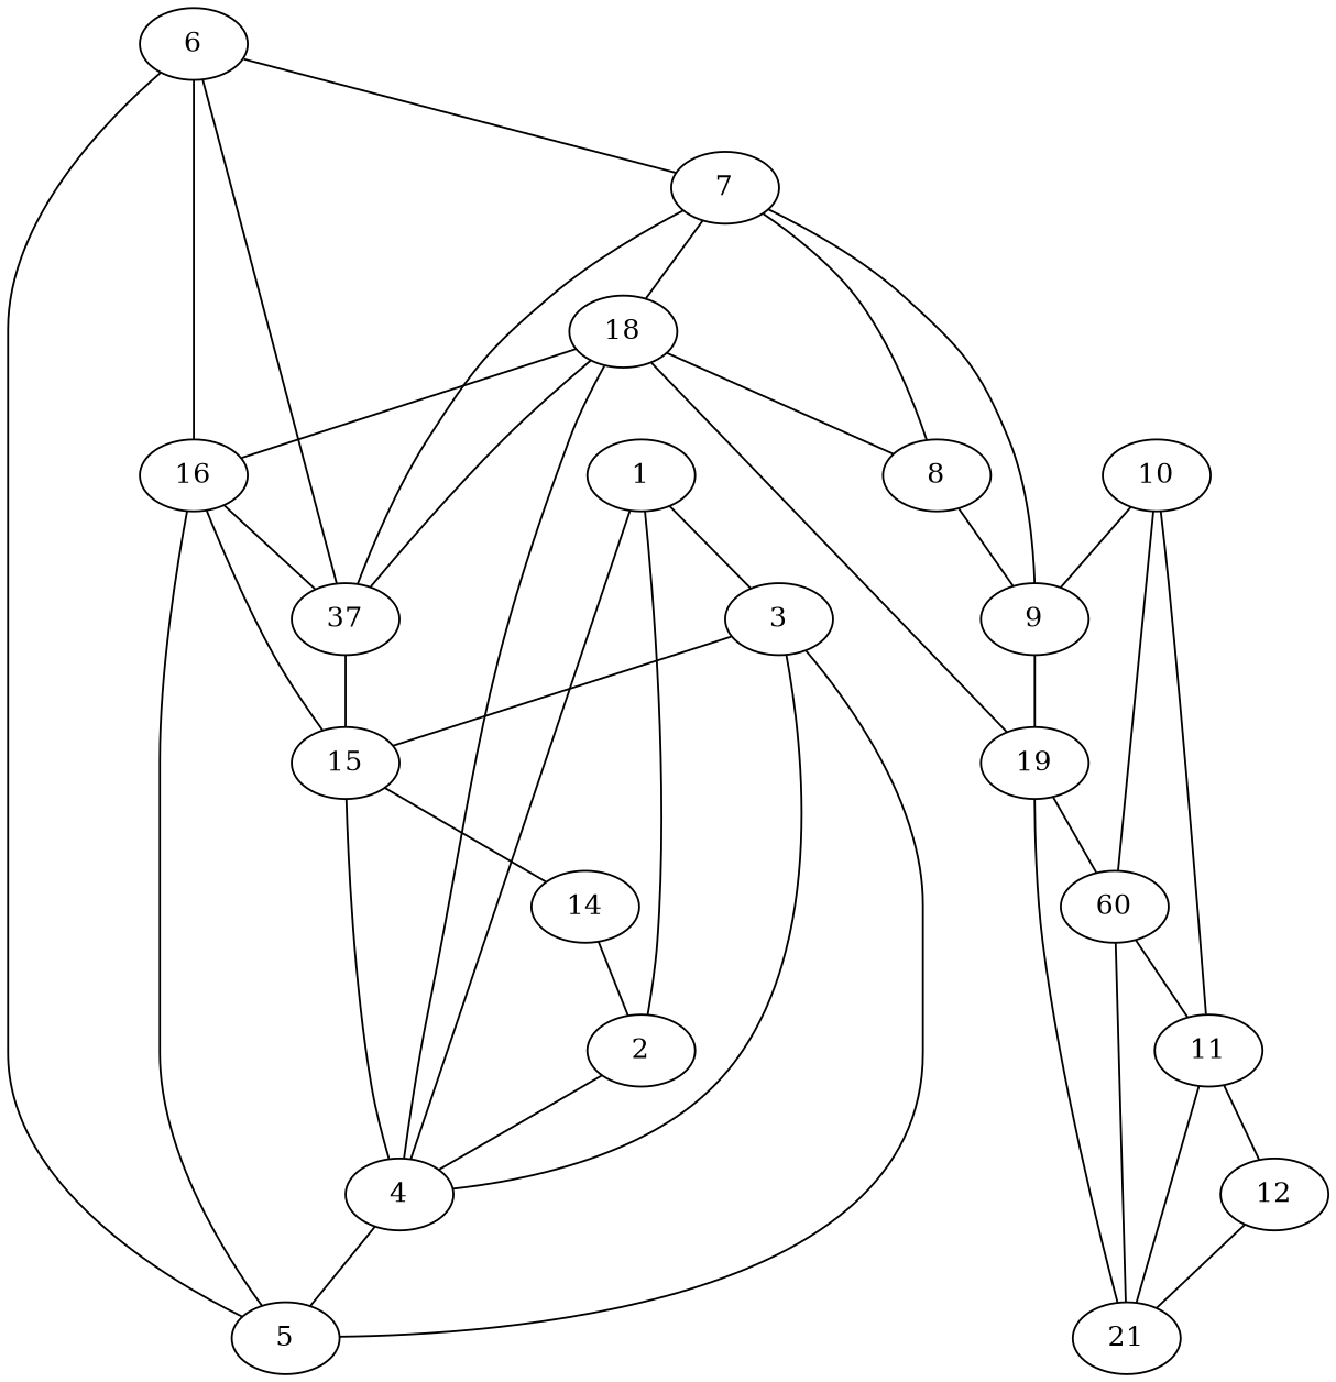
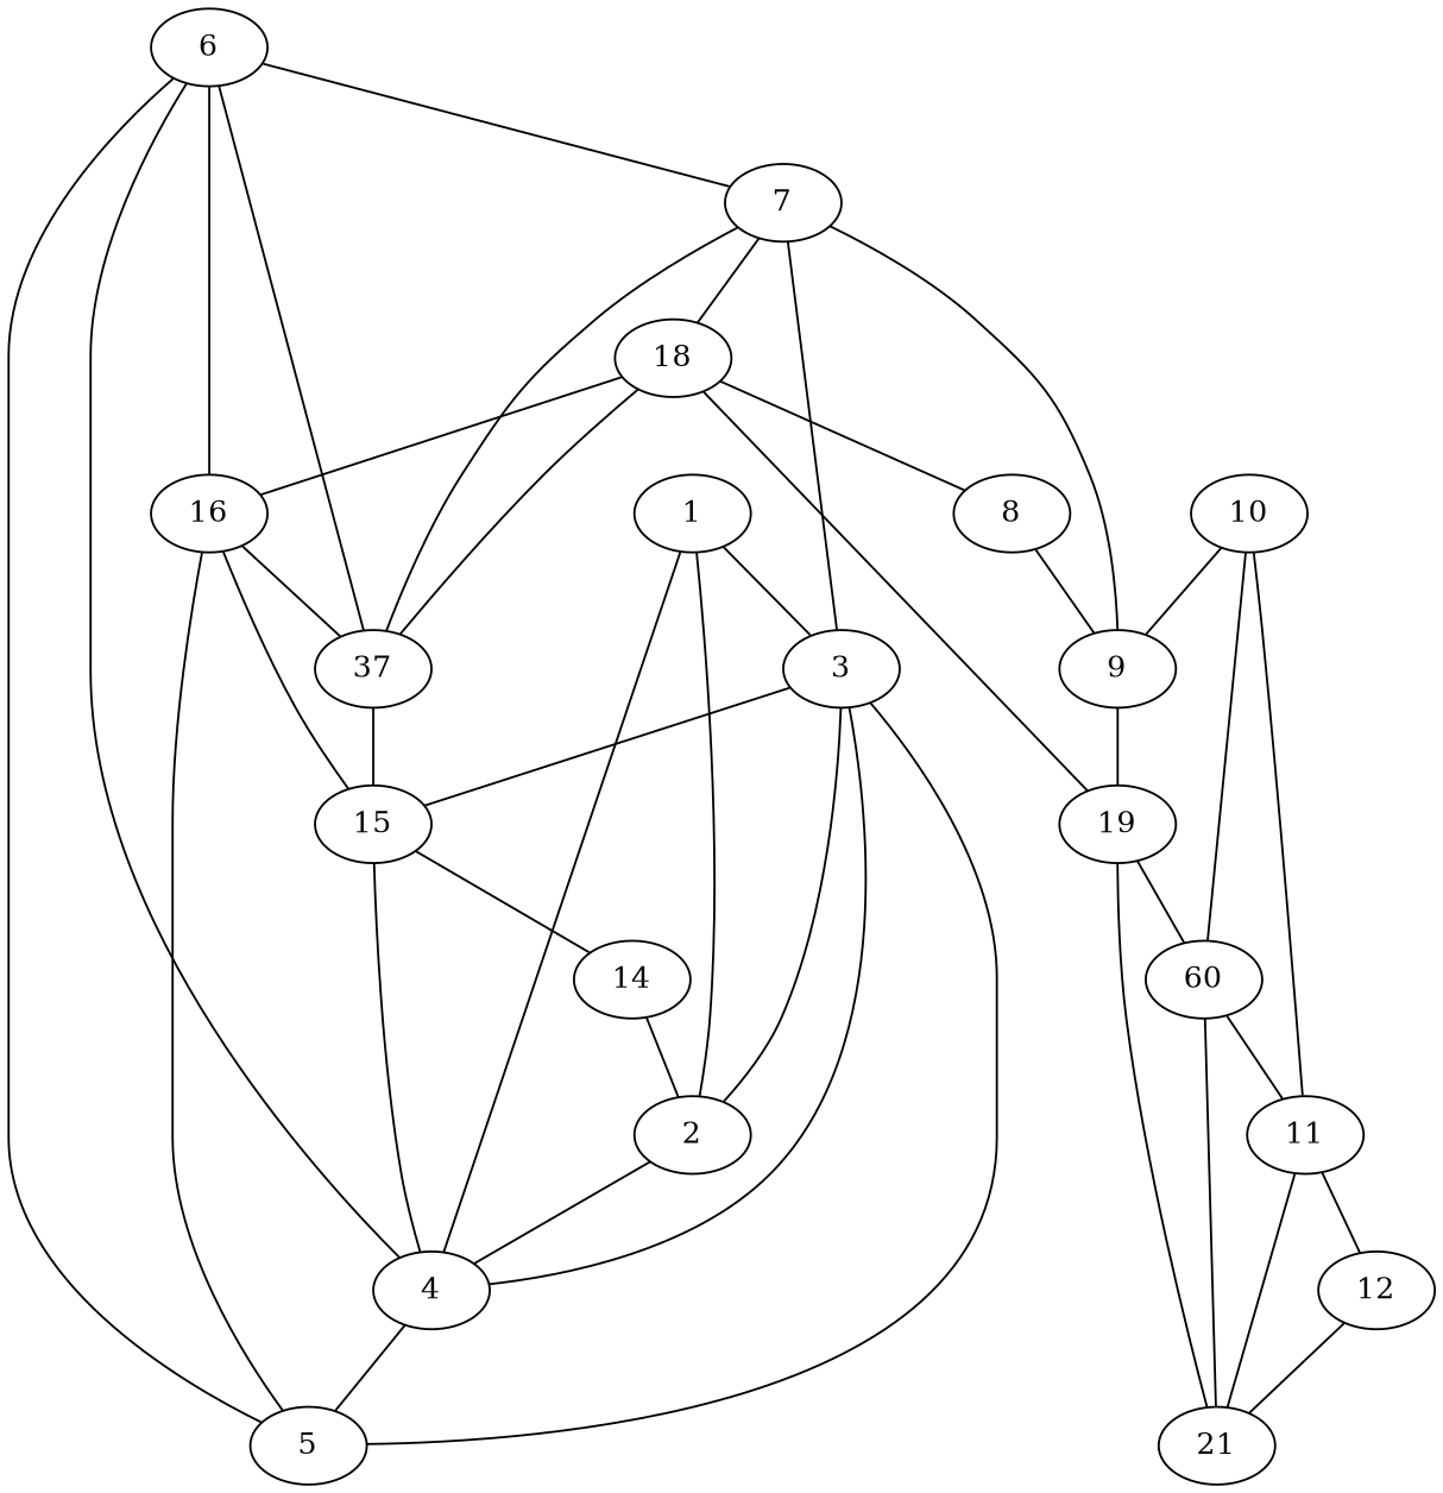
  graph {
    node [aaLength=5 type=0]
    edge [distance0=3.0 frequency=1 type0=1]
    1 [aaLength=3 sequence=VMN]
    3 [aaLength=3 sequence=EYI]
    2 [aaLength=13 sequence=NRDDALRVTGEVR]
    4 [aaLength=8 sequence=YPLVLSEG]
    15 [sequence=TVKIG type=1]
    5 [aaLength=12 sequence=MDIIAEFRKRFG]
    14 [sequence=LILAM type=1]
    6 [aaLength=15 sequence=IPETNEKICRATFKA]
    7 [aaLength=16 sequence=GADSVRACLNVAEEMG]
    n10 [label=37 sequence=AIIVH type=1]
    8 [aaLength=6 sequence=HPGAEM]
    9 [aaLength=17 sequence=FIQGAADEIARMGVDLG]
    18 [sequence=EVFLL type=1]
    19 [aaLength=3 sequence=NYV type=1]
    16 [aaLength=8 sequence=RIIAGFKV type=1]
    10 [aaLength=13 sequence=RPERLSRLREIIG]
    11 [aaLength=6 sequence=DPGETL]
    n18 [aaLength=4 label=60 sequence=FLIS type=1]
    21 [aaLength=4 sequence=AIIV type=1]
    12 [aaLength=6 sequence=GRSIYL]
    1 -- 3 [distance0=25.43992 type0=2]
    1 -- 2 [distance0=17.61621]
    1 -- 4 [distance0=38.67274 type0=3]
    3 -- 4 [distance0=22.51828 type0=2]
    3 -- 15 [distance0=1.0 type0=4]
+   2 -- 3 [distance0=16.84144 distance1=0.0 frequency=2 type1=5]
    2 -- 4 [distance0=27.32153 type0=3]
    4 -- 5 [distance0=11.55444 distance1=0.0 frequency=2 type1=5]
    15 -- 4 [distance0=0.0 type0=5]
    15 -- 14 [distance0=25.0]
    5 -- 3 [distance0=25.5354 type0=2]
    14 -- 2 [distance0=39.09991 type0=3]
-   18 -- 4 [distance0=33.0181 type0=3]
+   6 -- 4 [distance0=33.0181 type0=3]
    6 -- 5 [distance0=30.00343 type0=2]
    6 -- 7 [distance0=26.75961]
    6 -- n10 [type0=4]
-   7 -- 8 [distance0=30.61442 type0=2]
+   7 -- 3 [distance0=30.61442 type0=2]
    7 -- 9 [distance0=35.15533 type0=3]
    7 -- 18 [distance0=1.0 type0=4]
    n10 -- 15 [distance0=54.0 type0=3]
    n10 -- 7 [type0=4]
    n10 -- 18 [distance0=25.0]
    8 -- 9 [distance0=8.921998 distance1=0.0 frequency=2 type1=5]
    9 -- 19 [distance0=2.0 type0=4]
    18 -- 8 [distance0=4.0 type0=4]
    18 -- 19 [distance0=34.0 type0=2]
    18 -- 16 [distance0=53.0 type0=3]
    19 -- n18 [distance0=23.0]
    19 -- 21 [distance0=45.0 type0=3]
    16 -- 15 [distance0=26.0]
    16 -- 5 [distance0=48.69227 type0=3]
    16 -- 6 [distance0=2.0 type0=4]
    16 -- n10 [distance0=28.0 type0=2]
    10 -- 9 [distance0=28.71438]
    10 -- 11 [distance0=32.79005 type0=2]
    10 -- n18 [type0=4]
    11 -- 21 [distance0=4.0 type0=4]
    11 -- 12 [distance0=17.845]
    n18 -- 11 [distance0=8.0 type0=4]
    n18 -- 21 [distance0=22.0]
    12 -- 21 [distance0=46.5023 type0=3]
  }
